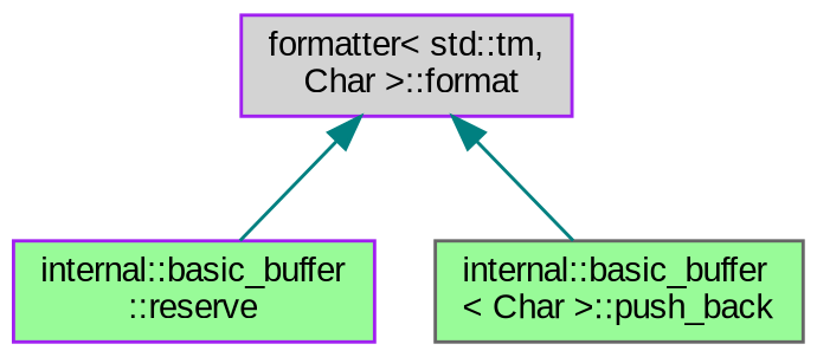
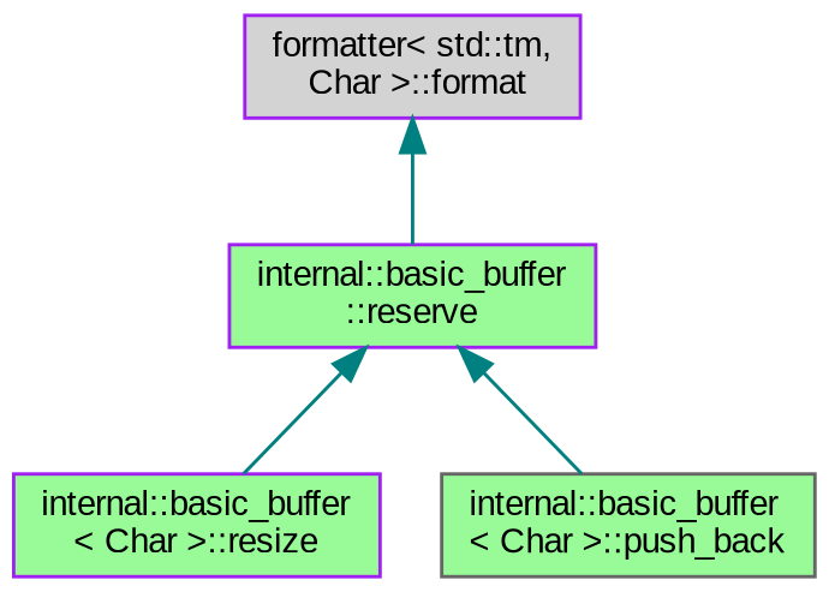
  digraph {
    fontname="Liberation Sans"
    rankdir=TB
    node [color=purple fillcolor=palegreen fontname="Liberation Sans" fontsize=10 shape=record style=filled]
    edge [color=teal dir=back fontname="Liberation Sans" fontsize=10 labelfontname=Helvetica labelfontsize=10 style=solid]
    n1 [fontcolor=black height=0.2 label="internal::basic_buffer\l::reserve" width=0.4]
+   n2 [height=0.2 label="internal::basic_buffer\l\< Char \>::resize" width=0.4]
    n3 [color=gray40 height=0.2 label="internal::basic_buffer\l\< Char \>::push_back" width=0.4]
    n4 [fillcolor=lightgrey height=0.2 label="formatter\< std::tm,\l Char \>::format" width=0.4]
-   n4 -> n3
+   n1 -> n2
+   n1 -> n3
    n4 -> n1
  }
